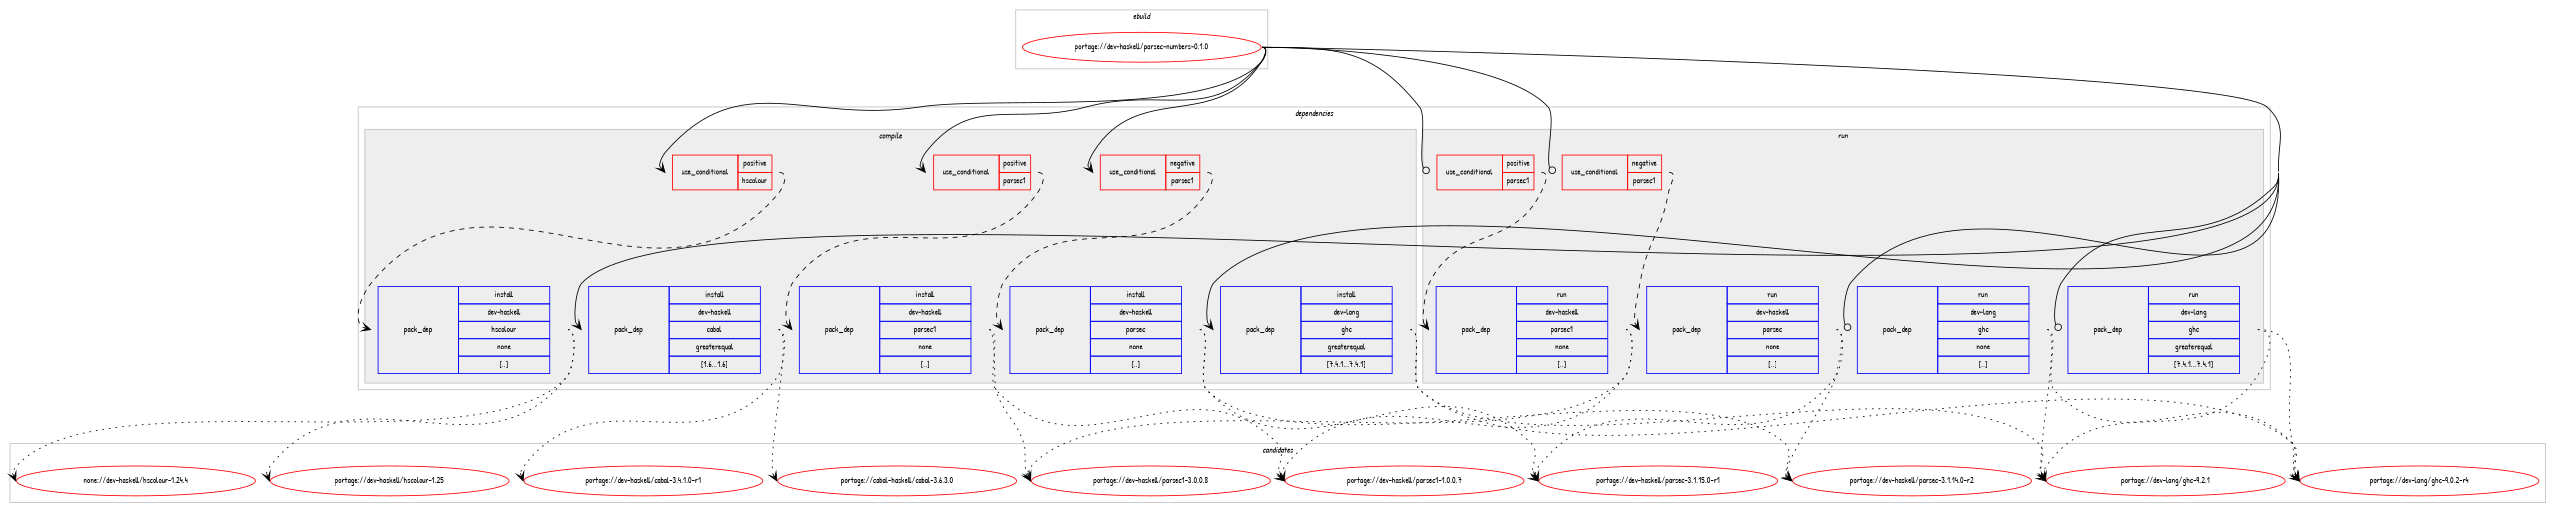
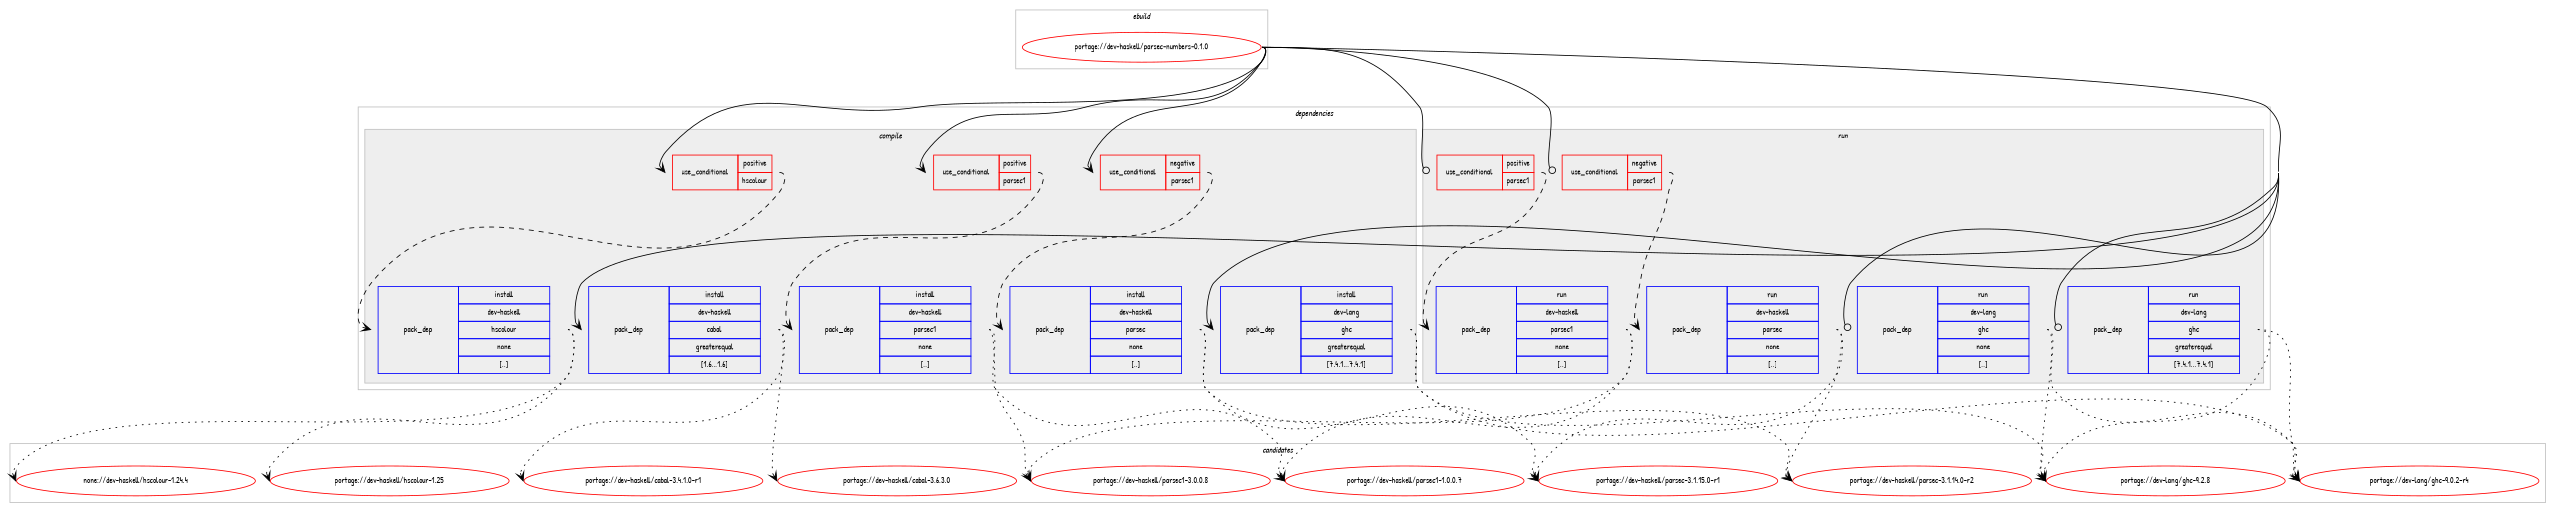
  digraph {
    compound=true
    concentrate=true
    fontname="Patrick Hand"
    fontsize=10
    newrank=true
    rankdir=TB
    ranksep=1.5
    node [color=red fontname="Patrick Hand" fontsize=10 shape=none]
    edge [arrowhead=vee fontname="Patrick Hand" headport=w style=dotted tailport=e weight=100]
    n1 [label="portage://dev-haskell/parsec-numbers-0.1.0" width=4 shape=""]
    n2 [color=blue label=<<TABLE BORDER="0" CELLBORDER="1" CELLSPACING="0" CELLPADDING="4" WIDTH="220"><TR><TD ROWSPAN="6" CELLPADDING="30">pack_dep</TD></TR><TR><TD WIDTH="110">install</TD></TR><TR><TD>dev-haskell</TD></TR><TR><TD>parsec</TD></TR><TR><TD>none</TD></TR><TR><TD>[,,]</TD></TR></TABLE>>]
    n3 [label=<<TABLE BORDER="0" CELLBORDER="1" CELLSPACING="0" CELLPADDING="4"><TR><TD ROWSPAN="3" CELLPADDING="10">use_conditional</TD></TR><TR><TD>negative</TD></TR><TR><TD>parsec1</TD></TR></TABLE>>]
    n4 [color=blue label=<<TABLE BORDER="0" CELLBORDER="1" CELLSPACING="0" CELLPADDING="4" WIDTH="220"><TR><TD ROWSPAN="6" CELLPADDING="30">pack_dep</TD></TR><TR><TD WIDTH="110">install</TD></TR><TR><TD>dev-haskell</TD></TR><TR><TD>hscolour</TD></TR><TR><TD>none</TD></TR><TR><TD>[,,]</TD></TR></TABLE>>]
    n5 [label=<<TABLE BORDER="0" CELLBORDER="1" CELLSPACING="0" CELLPADDING="4"><TR><TD ROWSPAN="3" CELLPADDING="10">use_conditional</TD></TR><TR><TD>positive</TD></TR><TR><TD>hscolour</TD></TR></TABLE>>]
    n6 [color=blue label=<<TABLE BORDER="0" CELLBORDER="1" CELLSPACING="0" CELLPADDING="4" WIDTH="220"><TR><TD ROWSPAN="6" CELLPADDING="30">pack_dep</TD></TR><TR><TD WIDTH="110">install</TD></TR><TR><TD>dev-haskell</TD></TR><TR><TD>parsec1</TD></TR><TR><TD>none</TD></TR><TR><TD>[,,]</TD></TR></TABLE>>]
    n7 [label=<<TABLE BORDER="0" CELLBORDER="1" CELLSPACING="0" CELLPADDING="4"><TR><TD ROWSPAN="3" CELLPADDING="10">use_conditional</TD></TR><TR><TD>positive</TD></TR><TR><TD>parsec1</TD></TR></TABLE>>]
    n8 [color=blue label=<<TABLE BORDER="0" CELLBORDER="1" CELLSPACING="0" CELLPADDING="4" WIDTH="220"><TR><TD ROWSPAN="6" CELLPADDING="30">pack_dep</TD></TR><TR><TD WIDTH="110">install</TD></TR><TR><TD>dev-haskell</TD></TR><TR><TD>cabal</TD></TR><TR><TD>greaterequal</TD></TR><TR><TD>[1.6,,,1.6]</TD></TR></TABLE>>]
    n9 [color=blue label=<<TABLE BORDER="0" CELLBORDER="1" CELLSPACING="0" CELLPADDING="4" WIDTH="220"><TR><TD ROWSPAN="6" CELLPADDING="30">pack_dep</TD></TR><TR><TD WIDTH="110">install</TD></TR><TR><TD>dev-lang</TD></TR><TR><TD>ghc</TD></TR><TR><TD>greaterequal</TD></TR><TR><TD>[7.4.1,,,7.4.1]</TD></TR></TABLE>>]
    n10 [color=blue label=<<TABLE BORDER="0" CELLBORDER="1" CELLSPACING="0" CELLPADDING="4" WIDTH="220"><TR><TD ROWSPAN="6" CELLPADDING="30">pack_dep</TD></TR><TR><TD WIDTH="110">run</TD></TR><TR><TD>dev-haskell</TD></TR><TR><TD>parsec</TD></TR><TR><TD>none</TD></TR><TR><TD>[,,]</TD></TR></TABLE>>]
    n11 [label=<<TABLE BORDER="0" CELLBORDER="1" CELLSPACING="0" CELLPADDING="4"><TR><TD ROWSPAN="3" CELLPADDING="10">use_conditional</TD></TR><TR><TD>negative</TD></TR><TR><TD>parsec1</TD></TR></TABLE>>]
    n12 [color=blue label=<<TABLE BORDER="0" CELLBORDER="1" CELLSPACING="0" CELLPADDING="4" WIDTH="220"><TR><TD ROWSPAN="6" CELLPADDING="30">pack_dep</TD></TR><TR><TD WIDTH="110">run</TD></TR><TR><TD>dev-haskell</TD></TR><TR><TD>parsec1</TD></TR><TR><TD>none</TD></TR><TR><TD>[,,]</TD></TR></TABLE>>]
    n13 [label=<<TABLE BORDER="0" CELLBORDER="1" CELLSPACING="0" CELLPADDING="4"><TR><TD ROWSPAN="3" CELLPADDING="10">use_conditional</TD></TR><TR><TD>positive</TD></TR><TR><TD>parsec1</TD></TR></TABLE>>]
    n14 [color=blue label=<<TABLE BORDER="0" CELLBORDER="1" CELLSPACING="0" CELLPADDING="4" WIDTH="220"><TR><TD ROWSPAN="6" CELLPADDING="30">pack_dep</TD></TR><TR><TD WIDTH="110">run</TD></TR><TR><TD>dev-lang</TD></TR><TR><TD>ghc</TD></TR><TR><TD>greaterequal</TD></TR><TR><TD>[7.4.1,,,7.4.1]</TD></TR></TABLE>>]
    n15 [color=blue label=<<TABLE BORDER="0" CELLBORDER="1" CELLSPACING="0" CELLPADDING="4" WIDTH="220"><TR><TD ROWSPAN="6" CELLPADDING="30">pack_dep</TD></TR><TR><TD WIDTH="110">run</TD></TR><TR><TD>dev-lang</TD></TR><TR><TD>ghc</TD></TR><TR><TD>none</TD></TR><TR><TD>[,,]</TD></TR></TABLE>>]
    n16 [label="portage://dev-haskell/parsec-3.1.15.0-r1" width=4 shape=""]
    n17 [label="portage://dev-haskell/parsec-3.1.14.0-r2" width=4 shape=""]
    n18 [label="portage://dev-haskell/hscolour-1.25" width=4 shape=""]
    n19 [label="none://dev-haskell/hscolour-1.24.4" width=4 shape=""]
    n20 [label="portage://dev-haskell/parsec1-3.0.0.8" width=4 shape=""]
    n21 [label="portage://dev-haskell/parsec1-1.0.0.7" width=4 shape=""]
-   n22 [label="portage://dev-lang/ghc-9.2.1" width=4 shape=""]
+   n22 [label="portage://dev-lang/ghc-9.2.8" width=4 shape=""]
    n23 [label="portage://dev-lang/ghc-9.0.2-r4" width=4 shape=""]
-   n24 [label="portage://cabal-haskell/cabal-3.6.3.0" width=4 shape=""]
+   n24 [label="portage://dev-haskell/cabal-3.6.3.0" width=4 shape=""]
    n25 [label="portage://dev-haskell/cabal-3.4.1.0-r1" width=4 shape=""]
    subgraph cluster_1 {
      color=gray
      label=<<i>ebuild</i>>
      n1
    }
    subgraph cluster_2 {
      color=gray
      label=<<i>dependencies</i>>
      subgraph cluster_3 {
        color=gray
        fillcolor="#eeeeee"
        label=<<i>compile</i>>
        style=filled
        subgraph sub_4 {
          color=gray
          fillcolor="#eeeeee"
          label=<<i>compile</i>>
          style=filled
          n3
          subgraph sub_5 {
            color=gray
            fillcolor="#eeeeee"
            label=<<i>compile</i>>
            style=filled
            n2
          }
        }
        subgraph sub_6 {
          color=gray
          fillcolor="#eeeeee"
          label=<<i>compile</i>>
          style=filled
          n5
          subgraph sub_7 {
            color=gray
            fillcolor="#eeeeee"
            label=<<i>compile</i>>
            style=filled
            n4
          }
        }
        subgraph sub_8 {
          color=gray
          fillcolor="#eeeeee"
          label=<<i>compile</i>>
          style=filled
          n7
          subgraph sub_9 {
            color=gray
            fillcolor="#eeeeee"
            label=<<i>compile</i>>
            style=filled
            n6
          }
        }
        subgraph sub_10 {
          color=gray
          fillcolor="#eeeeee"
          label=<<i>compile</i>>
          style=filled
          n8
        }
        subgraph sub_11 {
          color=gray
          fillcolor="#eeeeee"
          label=<<i>compile</i>>
          style=filled
          n9
        }
      }
      subgraph cluster_12 {
        color=gray
        fillcolor="#eeeeee"
        label=<<i>compile and run</i>>
        style=filled
      }
      subgraph cluster_13 {
        color=gray
        fillcolor="#eeeeee"
        label=<<i>run</i>>
        style=filled
        subgraph sub_14 {
          color=gray
          fillcolor="#eeeeee"
          label=<<i>run</i>>
          style=filled
          n11
          subgraph sub_15 {
            color=gray
            fillcolor="#eeeeee"
            label=<<i>run</i>>
            style=filled
            n10
          }
        }
        subgraph sub_16 {
          color=gray
          fillcolor="#eeeeee"
          label=<<i>run</i>>
          style=filled
          n13
          subgraph sub_17 {
            color=gray
            fillcolor="#eeeeee"
            label=<<i>run</i>>
            style=filled
            n12
          }
        }
        subgraph sub_18 {
          color=gray
          fillcolor="#eeeeee"
          label=<<i>run</i>>
          style=filled
          n14
        }
        subgraph sub_19 {
          color=gray
          fillcolor="#eeeeee"
          label=<<i>run</i>>
          style=filled
          n15
        }
      }
    }
    subgraph cluster_20 {
      color=gray
      label=<<i>candidates</i>>
      rank=same
      subgraph sub_21 {
        color=black
        label=<<i>candidates</i>>
        nodesep=1
        rank=same
        n16
        n17
      }
      subgraph sub_22 {
        color=black
        label=<<i>candidates</i>>
        nodesep=1
        rank=same
        n18
        n19
      }
      subgraph sub_23 {
        color=black
        label=<<i>candidates</i>>
        nodesep=1
        rank=same
        n20
        n21
      }
      subgraph sub_24 {
        color=black
        label=<<i>candidates</i>>
        nodesep=1
        rank=same
        n22
        n23
      }
      subgraph sub_25 {
        color=black
        label=<<i>candidates</i>>
        nodesep=1
        rank=same
        n24
        n25
      }
      subgraph sub_26 {
        color=black
        label=<<i>candidates</i>>
        nodesep=1
        rank=same
        n16
        n17
      }
      subgraph sub_27 {
        color=black
        label=<<i>candidates</i>>
        nodesep=1
        rank=same
        n20
        n21
      }
      subgraph sub_28 {
        color=black
        label=<<i>candidates</i>>
        nodesep=1
        rank=same
        n22
        n23
      }
      subgraph sub_29 {
        color=black
        label=<<i>candidates</i>>
        nodesep=1
        rank=same
        n22
        n23
      }
    }
    n1 -> n3 [style=solid weight=20]
    n1 -> n5 [style=solid weight=20]
    n1 -> n7 [style=solid weight=20]
    n1 -> n8 [style=solid weight=20]
    n1 -> n9 [style=solid weight=20]
    n1 -> n11 [arrowhead=odot style=solid weight=20]
    n1 -> n13 [arrowhead=odot style=solid weight=20]
    n1 -> n14 [arrowhead=odot style=solid weight=20]
    n1 -> n15 [arrowhead=odot style=solid weight=20]
    n2 -> n16
    n2 -> n17
    n3 -> n2 [style=dashed weight=20]
    n4 -> n18
    n4 -> n19
    n5 -> n4 [style=dashed weight=20]
    n6 -> n20
    n6 -> n21
    n7 -> n6 [style=dashed weight=20]
    n8 -> n24
    n8 -> n25
    n9 -> n22
    n9 -> n23
    n10 -> n16
    n10 -> n17
    n11 -> n10 [style=dashed weight=20]
    n12 -> n20
    n12 -> n21
    n13 -> n12 [style=dashed weight=20]
    n14 -> n22
    n14 -> n23
    n15 -> n22
    n15 -> n23
  }
